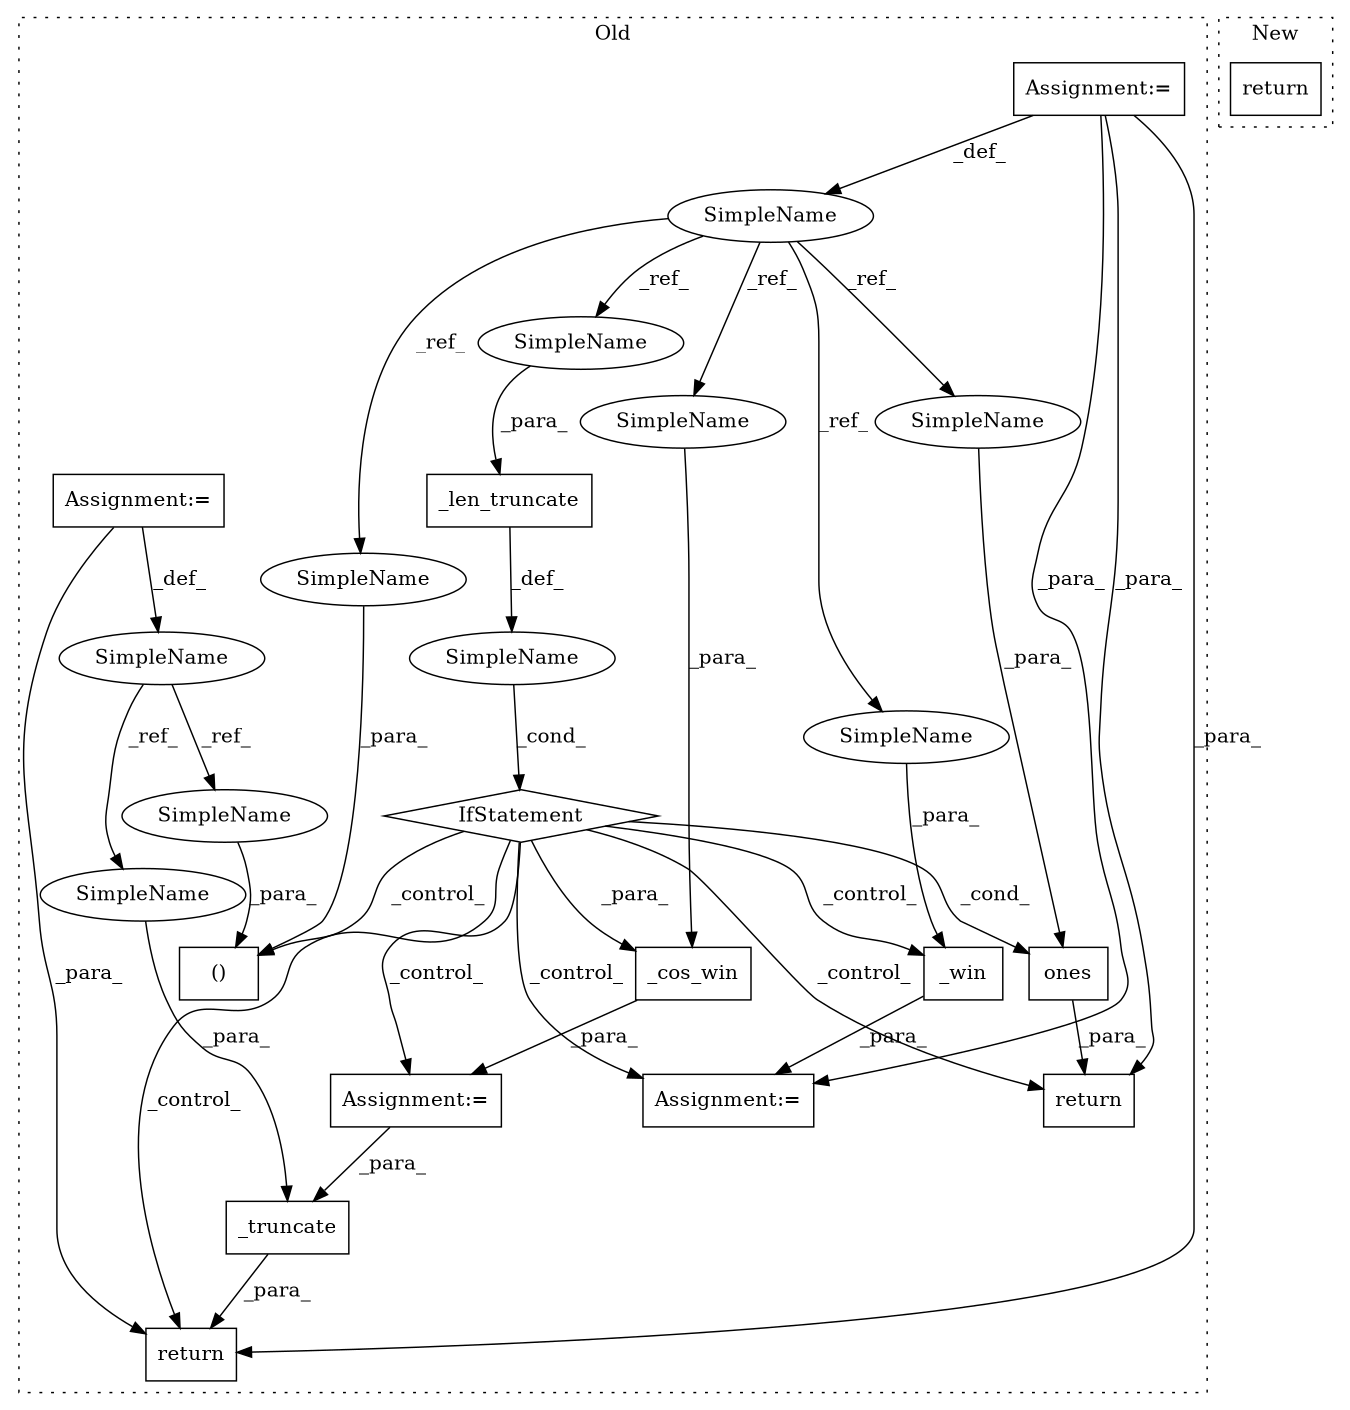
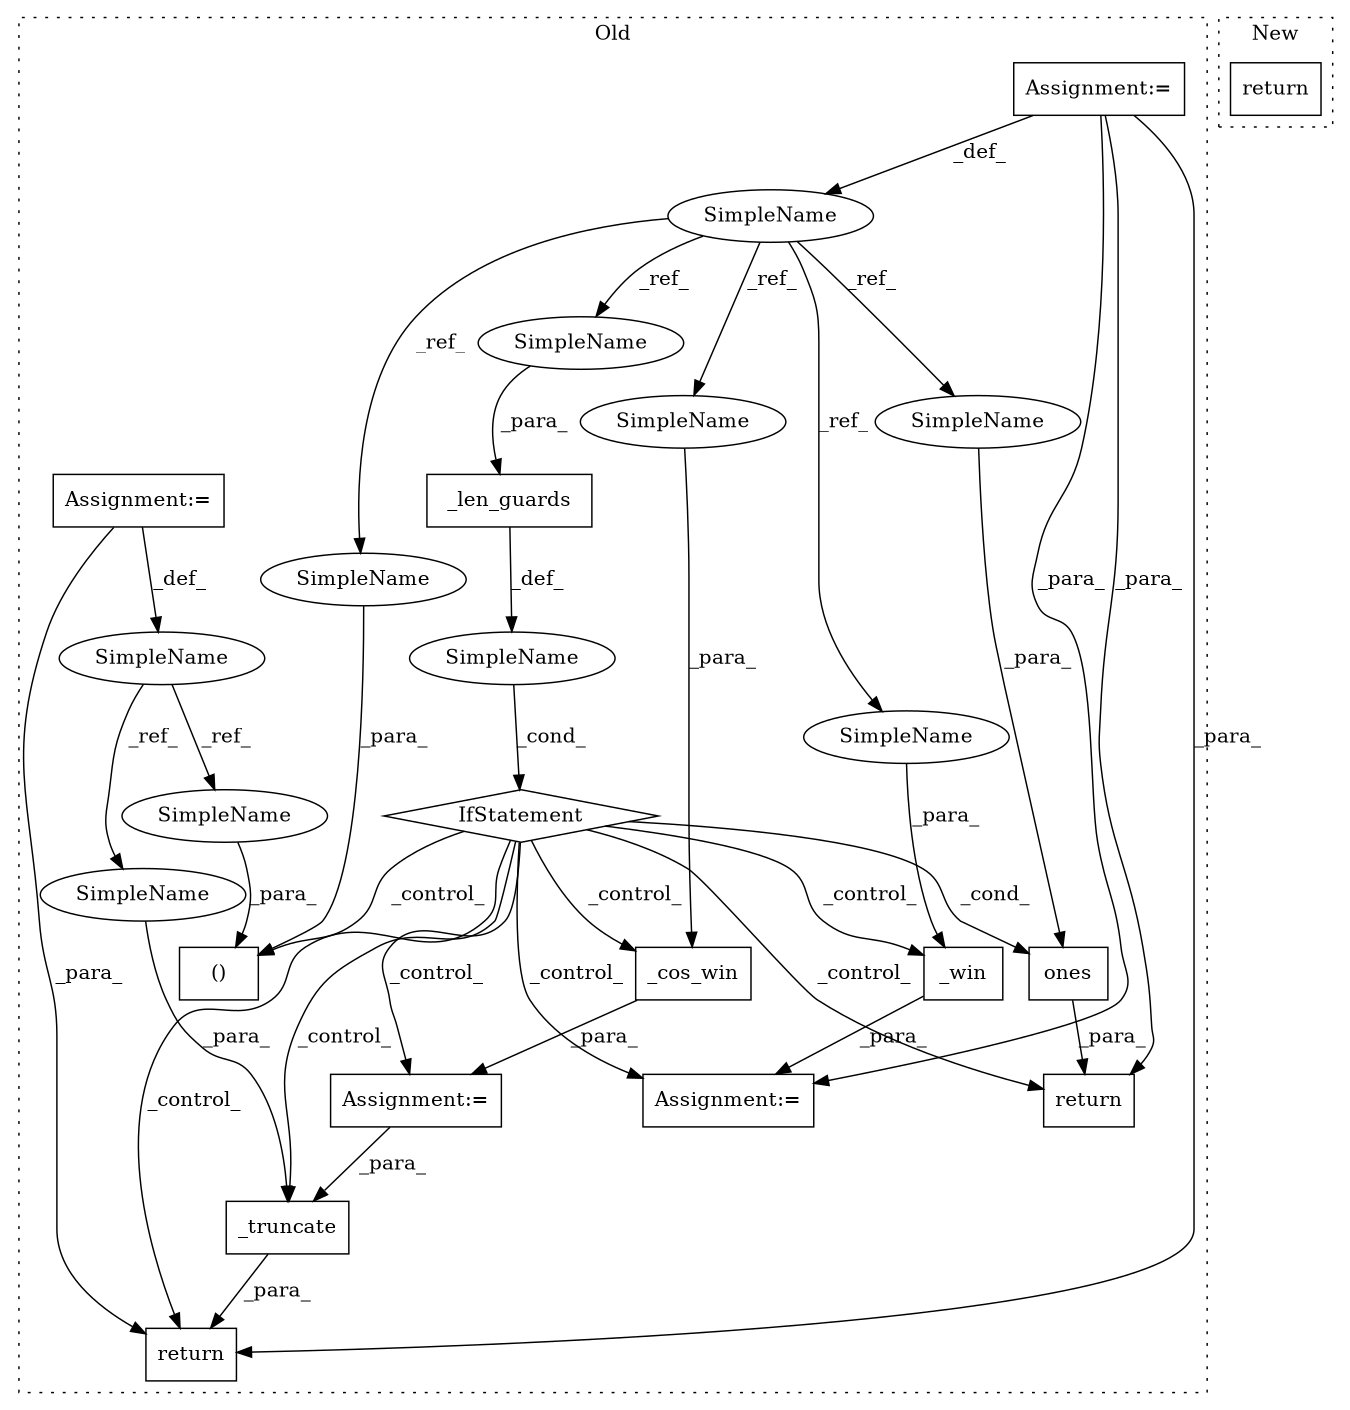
  digraph {
    node [a=42 l=1 s=4495 shape=box]
    n1 [a=32 l="10,1" label=_truncate s="4648,4671"]
    n2 [label=SimpleName shape=ellipse l="" s=""]
    n3 [a=32 l="5,1" label=ones s="4471,4477"]
    n4 [a=106 l=25 label="()"]
    n5 [a=32 l="8,1" label=_win s="4522,4535"]
    n6 [a=25 l="4,2" label=IfStatement s="4430,4448" shape=diamond]
    n7 [label=SimpleName s=4401 shape=ellipse]
    n8 [l=11 label=SimpleName s=4413 shape=ellipse]
-   n9 [a=32 l="12,1" label=_len_truncate s="4434,4447"]
+   n9 [a=32 l="12,1" label=_len_guards s="4434,4447"]
    n10 [a=7 label="Assignment:=" s=4401]
    n11 [a=7 l=2 label="Assignment:=" s=4520]
    n12 [a=7 l=11 label="Assignment:=" s=4413]
    n13 [a=7 label="Assignment:=" s=4621]
    n14 [a=41 l=7 label=return s=4458]
    n15 [a=32 l="9,1" label=_cos_win s="4622,4634"]
    n16 [a=41 l=7 label=return s=4641]
    n17 [label=SimpleName s=4631 shape=ellipse]
    n18 [label=SimpleName shape=ellipse]
    n19 [label=SimpleName s=4530 shape=ellipse]
    n20 [label=SimpleName s=4446 shape=ellipse]
    n21 [label=SimpleName s=4476 shape=ellipse]
    n22 [l=11 label=SimpleName s=4509 shape=ellipse]
    n23 [l=11 label=SimpleName s=4660 shape=ellipse]
    n24 [a=41 l=7 label=return s=3971]
    subgraph cluster_1 {
      label=Old
      style=dotted
      n1
      n2
      n3
      n4
      n5
      n6
      n7
      n8
      n9
      n10
      n11
      n12
      n13
      n14
      n15
      n16
      n17
      n18
      n19
      n20
      n21
      n22
      n23
    }
    subgraph cluster_2 {
      label=New
      style=dotted
      n24
    }
    n1 -> n16 [label=_para_]
    n2 -> n6 [label=_cond_]
    n3 -> n14 [label=_para_]
    n5 -> n11 [label=_para_]
+   n6 -> n1 [label=_control_]
    n6 -> n3 [label=_cond_]
    n6 -> n4 [label=_control_]
    n6 -> n5 [label=_control_]
    n6 -> n11 [label=_control_]
    n6 -> n13 [label=_control_]
    n6 -> n14 [label=_control_]
-   n6 -> n15 [label=_para_]
+   n6 -> n15 [label=_control_]
    n6 -> n16 [label=_control_]
    n7 -> n17 [label=_ref_]
    n7 -> n18 [label=_ref_]
    n7 -> n19 [label=_ref_]
    n7 -> n20 [label=_ref_]
    n7 -> n21 [label=_ref_]
    n8 -> n22 [label=_ref_]
    n8 -> n23 [label=_ref_]
    n9 -> n2 [label=_def_]
    n10 -> n7 [label=_def_]
    n10 -> n11 [label=_para_]
    n10 -> n14 [label=_para_]
    n10 -> n16 [label=_para_]
    n12 -> n8 [label=_def_]
    n12 -> n16 [label=_para_]
    n13 -> n1 [label=_para_]
    n15 -> n13 [label=_para_]
    n17 -> n15 [label=_para_]
    n18 -> n4 [label=_para_]
    n19 -> n5 [label=_para_]
    n20 -> n9 [label=_para_]
    n21 -> n3 [label=_para_]
    n22 -> n4 [label=_para_]
    n23 -> n1 [label=_para_]
  }
